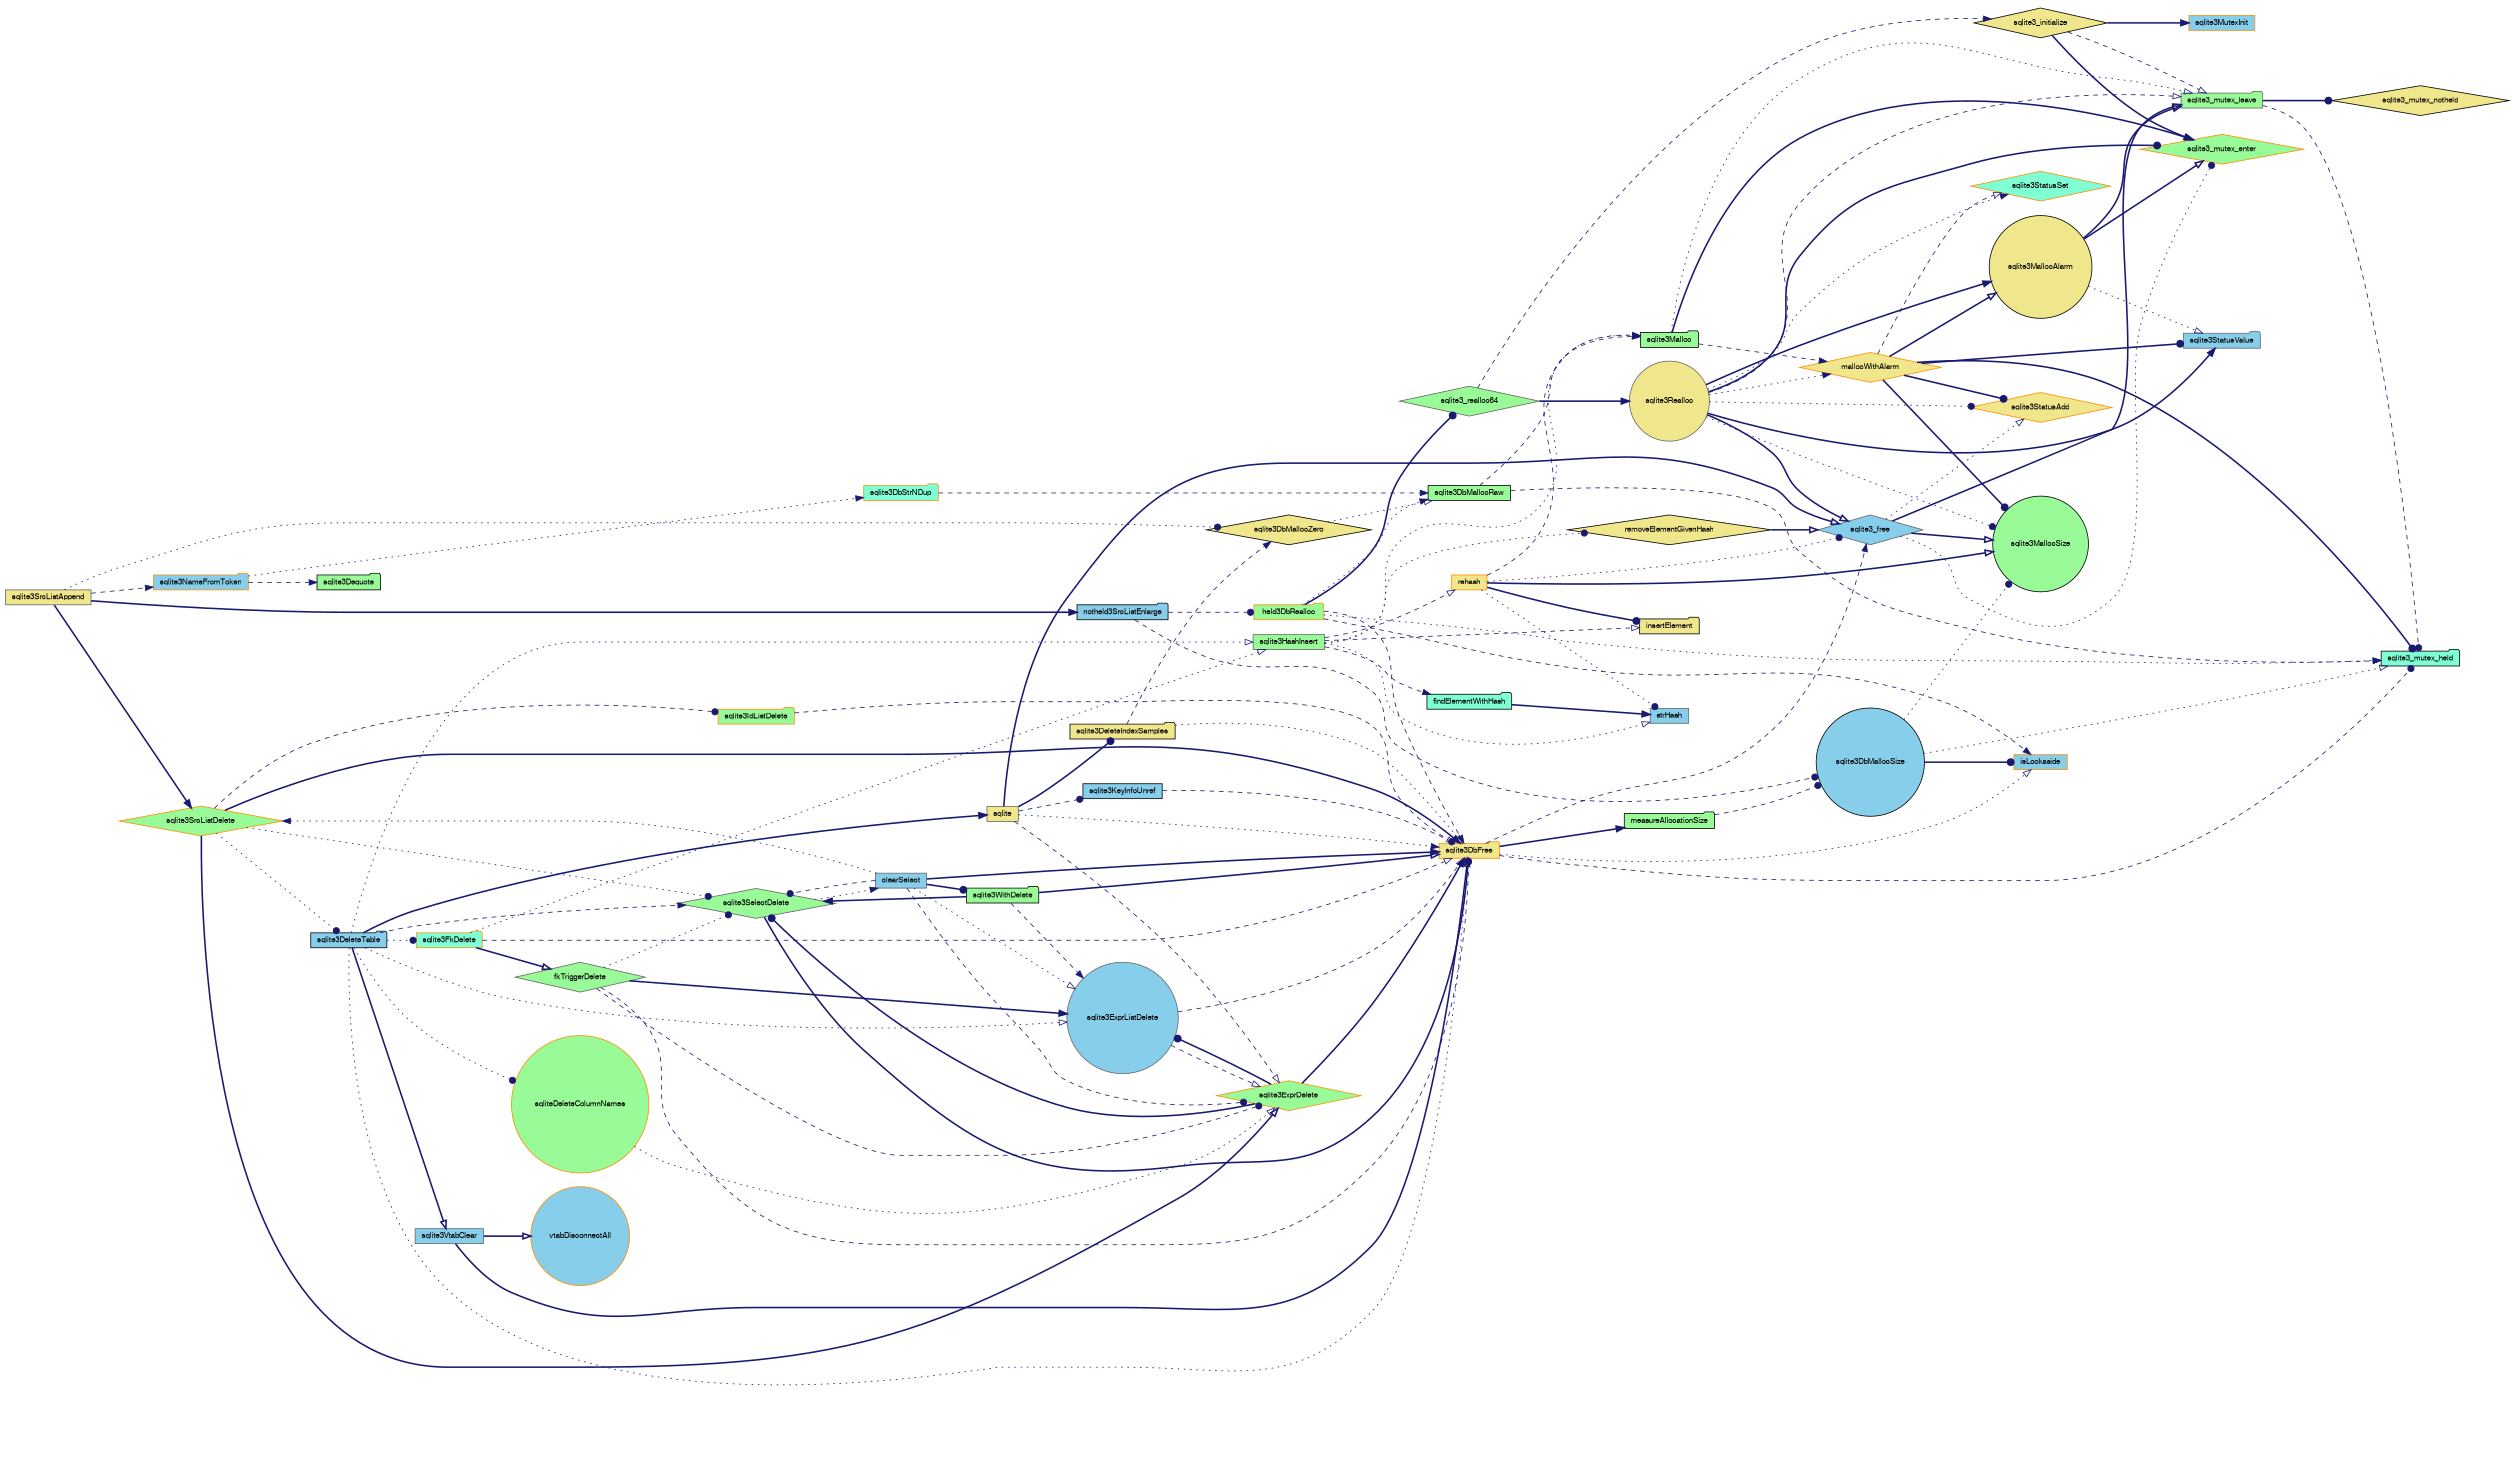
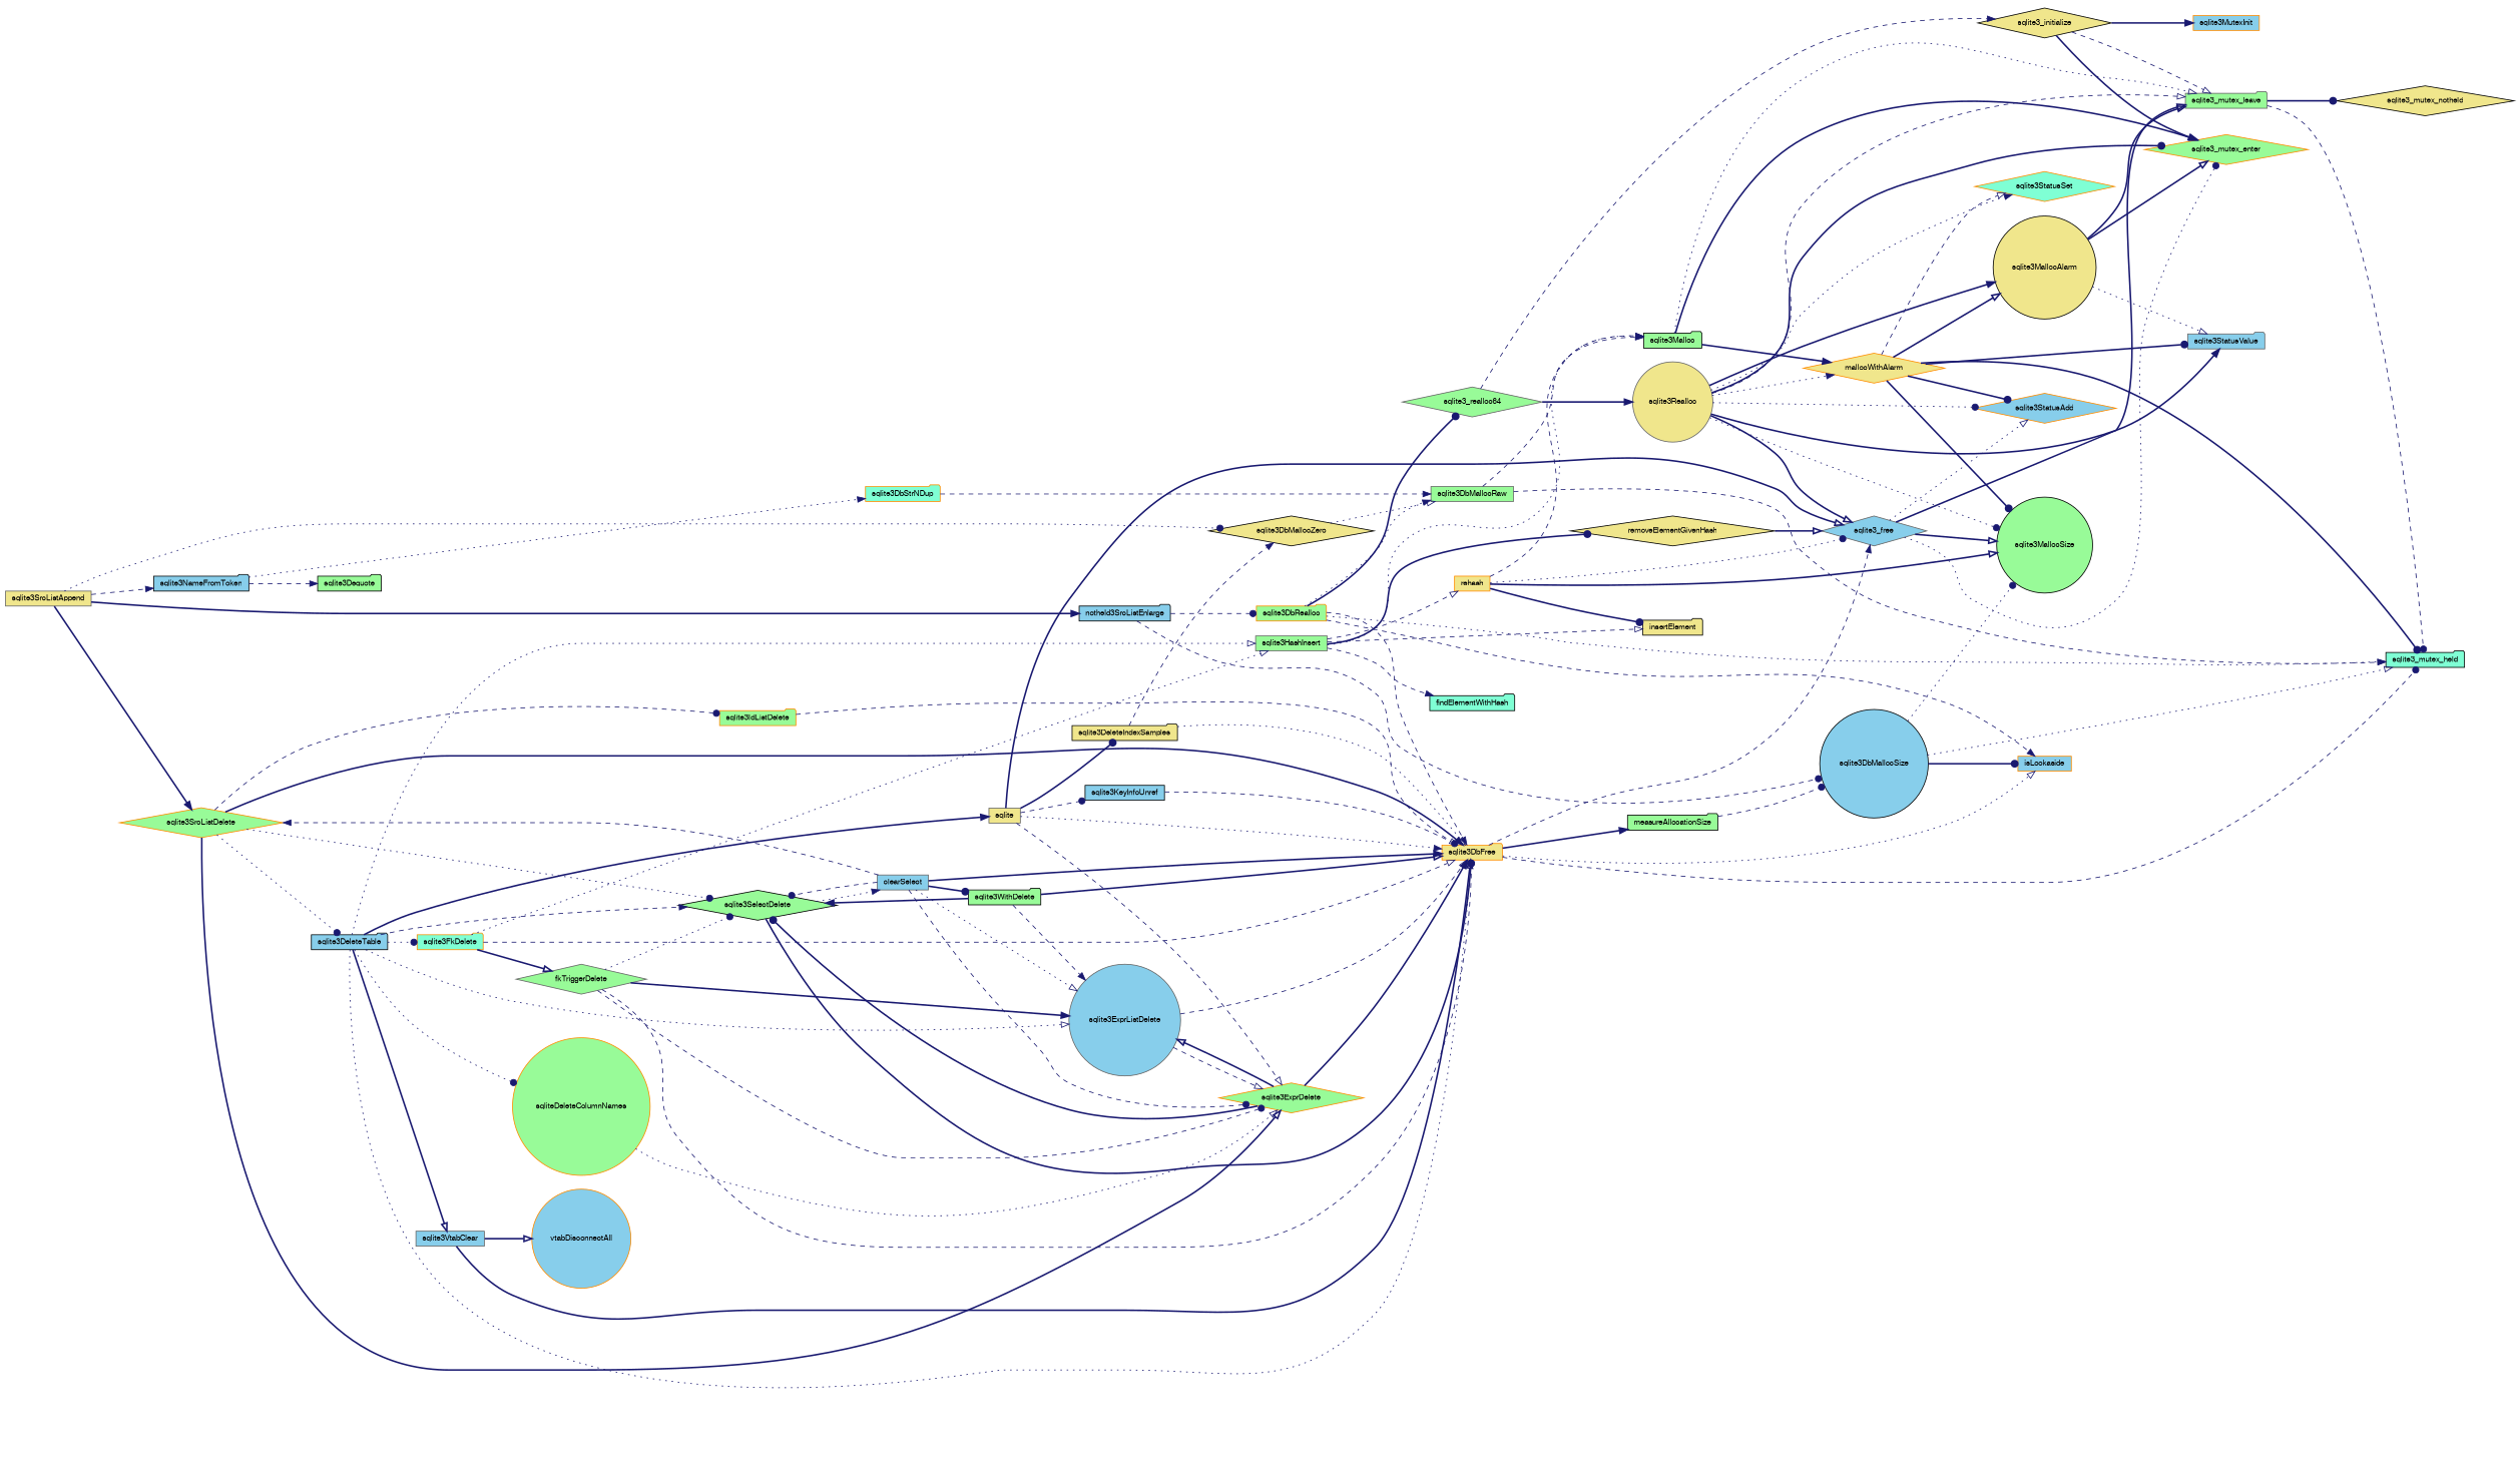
  digraph {
    rankdir=LR
    node [color=black fillcolor=palegreen fontname=FreeSans fontsize=10 shape=folder style=filled]
    edge [arrowhead=dot color=midnightblue fontname=FreeSans fontsize=10 labelfontname=FreeSans labelfontsize=10 style=bold]
    n1 [color=gray40 fillcolor=khaki fontcolor=black height=0.2 label=sqlite3SrcListAppend shape=box width=0.4]
    n2 [fillcolor=khaki height=0.2 label=sqlite3DbMallocZero shape=diamond width=0.4]
    n3 [fillcolor=skyblue height=0.2 label=notheld3SrcListEnlarge width=0.4]
    n4 [color=darkorange height=0.2 label=sqlite3SrcListDelete shape=diamond width=0.4]
-   n5 [color=darkorange fillcolor=skyblue height=0.2 label=sqlite3NameFromToken width=0.4]
-   n6 [height=0.2 label=sqlite3DbMallocRaw shape=box width=0.4]
-   n7 [color=darkorange height=0.2 label=held3DbRealloc width=0.4]
+   n5 [fillcolor=skyblue height=0.2 label=sqlite3NameFromToken width=0.4]
+   n6 [color=gray40 height=0.2 label=sqlite3DbMallocRaw shape=box width=0.4]
+   n7 [color=darkorange height=0.2 label=sqlite3DbRealloc width=0.4]
    n8 [fillcolor=skyblue height=0.2 label=sqlite3DbMallocSize shape=circle width=0.4]
    n9 [color=darkorange fillcolor=khaki height=0.2 label=sqlite3DbFree width=0.4]
    n10 [fillcolor=skyblue height=0.2 label=sqlite3DeleteTable width=0.4]
    n11 [color=darkorange height=0.2 label=sqlite3ExprDelete shape=diamond width=0.4]
-   n12 [color=gray40 height=0.2 label=sqlite3SelectDelete shape=diamond width=0.4]
+   n12 [height=0.2 label=sqlite3SelectDelete shape=diamond width=0.4]
    n13 [color=darkorange height=0.2 label=sqlite3IdListDelete width=0.4]
    n14 [color=darkorange fillcolor=aquamarine height=0.2 label=sqlite3DbStrNDup width=0.4]
    n15 [height=0.2 label=sqlite3Dequote width=0.4]
    n16 [fillcolor=aquamarine height=0.2 label=sqlite3_mutex_held width=0.4]
    n17 [height=0.2 label=sqlite3Malloc width=0.4]
    n18 [color=darkorange height=0.2 label=sqlite3_mutex_enter shape=diamond width=0.4]
    n19 [color=darkorange fillcolor=khaki height=0.2 label=mallocWithAlarm shape=diamond width=0.4]
    n20 [color=gray40 height=0.2 label=sqlite3_mutex_leave width=0.4]
    n21 [color=darkorange fillcolor=aquamarine height=0.2 label=sqlite3StatusSet shape=diamond width=0.4]
    n22 [color=gray40 fillcolor=skyblue height=0.2 label=sqlite3StatusValue width=0.4]
    n23 [fillcolor=khaki height=0.2 label=sqlite3MallocAlarm shape=circle width=0.4]
    n24 [height=0.2 label=sqlite3MallocSize shape=circle width=0.4]
-   n25 [color=darkorange fillcolor=khaki height=0.2 label=sqlite3StatusAdd shape=diamond width=0.4]
+   n25 [color=darkorange fillcolor=skyblue height=0.2 label=sqlite3StatusAdd shape=diamond width=0.4]
    n26 [fillcolor=khaki height=0.2 label=sqlite3_mutex_notheld shape=diamond width=0.4]
    n27 [color=darkorange fillcolor=skyblue height=0.2 label=isLookaside shape=box width=0.4]
    n28 [color=gray40 height=0.2 label=sqlite3_realloc64 shape=diamond width=0.4]
    n29 [height=0.2 label=measureAllocationSize width=0.4]
    n30 [color=gray40 fillcolor=skyblue height=0.2 label=sqlite3_free shape=diamond width=0.4]
    n31 [fillcolor=khaki height=0.2 label=sqlite3_initialize shape=diamond width=0.4]
    n32 [color=gray40 fillcolor=khaki height=0.2 label=sqlite3Realloc shape=circle width=0.4]
    n33 [color=darkorange fillcolor=skyblue height=0.2 label=sqlite3MutexInit shape=box width=0.4]
    n34 [color=gray40 height=0.2 label=sqlite3HashInsert shape=box width=0.4]
    n35 [color=gray40 fillcolor=khaki height=0.2 label=sqlite shape=box width=0.4]
    n36 [color=gray40 fillcolor=skyblue height=0.2 label=sqlite3ExprListDelete shape=circle width=0.4]
    n37 [color=darkorange fillcolor=aquamarine height=0.2 label=sqlite3FkDelete width=0.4]
    n38 [color=darkorange height=0.2 label=sqliteDeleteColumnNames shape=circle width=0.4]
    n39 [color=gray40 fillcolor=skyblue height=0.2 label=sqlite3VtabClear shape=box width=0.4]
    n40 [color=gray40 fillcolor=skyblue height=0.2 label=clearSelect shape=box width=0.4]
    n41 [fillcolor=aquamarine height=0.2 label=findElementWithHash width=0.4]
-   n42 [color=gray40 fillcolor=skyblue height=0.2 label=strHash shape=box width=0.4]
    n43 [fillcolor=khaki height=0.2 label=removeElementGivenHash shape=diamond width=0.4]
    n44 [color=darkorange fillcolor=khaki height=0.2 label=rehash shape=box width=0.4]
    n45 [fillcolor=khaki height=0.2 label=insertElement width=0.4]
    n46 [fillcolor=khaki height=0.2 label=sqlite3DeleteIndexSamples width=0.4]
    n47 [fillcolor=skyblue height=0.2 label=sqlite3KeyInfoUnref shape=box width=0.4]
    n48 [color=gray40 height=0.2 label=fkTriggerDelete shape=diamond width=0.4]
    n49 [color=darkorange fillcolor=skyblue height=0.2 label=vtabDisconnectAll shape=circle width=0.4]
    n50 [height=0.2 label=sqlite3WithDelete width=0.4]
    n1 -> n2 [style=dotted]
    n1 -> n3 [arrowhead=normal]
    n1 -> n4 [arrowhead=normal]
    n1 -> n5 [arrowhead=normal style=dashed]
    n2 -> n6 [arrowhead=onormal style=dotted]
    n3 -> n7 [style=dashed]
    n3 -> n8 [style=dashed]
    n4 -> n9 [arrowhead=normal]
    n4 -> n10 [style=dotted]
    n4 -> n11 [arrowhead=onormal]
    n4 -> n12 [style=dotted]
    n4 -> n13 [style=dashed]
    n5 -> n14 [arrowhead=normal style=dotted]
    n5 -> n15 [arrowhead=normal style=dashed]
    n6 -> n16 [arrowhead=normal style=dashed]
    n6 -> n17 [arrowhead=normal style=dashed]
    n7 -> n6 [arrowhead=normal style=dotted]
    n7 -> n9 [arrowhead=normal style=dashed]
    n7 -> n16 [arrowhead=normal style=dotted]
    n7 -> n27 [arrowhead=normal style=dashed]
    n7 -> n28
    n8 -> n16 [arrowhead=onormal style=dotted]
    n8 -> n24 [style=dotted]
    n8 -> n27
    n9 -> n16 [style=dashed]
    n9 -> n27 [arrowhead=onormal style=dotted]
    n9 -> n29 [arrowhead=normal]
    n9 -> n30 [arrowhead=normal style=dashed]
    n10 -> n9 [style=dotted]
    n10 -> n12 [arrowhead=normal style=dashed]
    n10 -> n34 [arrowhead=onormal style=dotted]
    n10 -> n35 [arrowhead=normal]
    n10 -> n36 [arrowhead=onormal style=dotted]
    n10 -> n37 [style=dotted]
    n10 -> n38 [style=dotted]
    n10 -> n39 [arrowhead=onormal]
    n11 -> n9 [arrowhead=normal]
    n11 -> n12
-   n11 -> n36
+   n11 -> n36 [arrowhead=onormal]
    n12 -> n9
    n12 -> n40 [arrowhead=normal style=dotted]
    n13 -> n9 [arrowhead=onormal style=dashed]
    n14 -> n6 [arrowhead=normal style=dashed]
    n17 -> n18 [arrowhead=onormal]
-   n17 -> n19 [arrowhead=normal style=dashed]
+   n17 -> n19 [arrowhead=normal]
    n17 -> n20 [arrowhead=onormal style=dotted]
    n19 -> n16
    n19 -> n21 [arrowhead=onormal style=dashed]
    n19 -> n22
    n19 -> n23 [arrowhead=onormal]
    n19 -> n24
    n19 -> n25
    n20 -> n16 [style=dashed]
    n20 -> n26
    n23 -> n18 [arrowhead=onormal]
    n23 -> n20 [arrowhead=onormal]
    n23 -> n22 [arrowhead=onormal style=dotted]
    n28 -> n31 [arrowhead=normal style=dashed]
    n28 -> n32 [arrowhead=normal]
    n29 -> n8 [style=dashed]
    n30 -> n18 [style=dotted]
    n30 -> n20 [arrowhead=onormal]
    n30 -> n24 [arrowhead=onormal]
    n30 -> n25 [arrowhead=onormal style=dotted]
    n31 -> n18 [arrowhead=normal]
    n31 -> n20 [arrowhead=onormal style=dashed]
    n31 -> n33 [arrowhead=normal]
    n32 -> n18
    n32 -> n19 [arrowhead=normal style=dotted]
    n32 -> n20 [arrowhead=onormal style=dashed]
    n32 -> n21 [arrowhead=normal style=dotted]
    n32 -> n22 [arrowhead=normal]
    n32 -> n23 [arrowhead=normal]
    n32 -> n24 [style=dotted]
    n32 -> n25 [style=dotted]
    n32 -> n30 [arrowhead=onormal]
    n34 -> n17 [arrowhead=normal style=dotted]
    n34 -> n41 [arrowhead=normal style=dashed]
-   n34 -> n42 [arrowhead=onormal style=dotted]
-   n34 -> n43 [style=dotted]
+   n34 -> n43
    n34 -> n44 [arrowhead=onormal style=dashed]
    n34 -> n45 [arrowhead=onormal style=dashed]
    n35 -> n9 [arrowhead=normal style=dotted]
    n35 -> n11 [arrowhead=onormal style=dashed]
    n35 -> n30 [arrowhead=onormal]
    n35 -> n46
    n35 -> n47 [style=dashed]
    n36 -> n9 [arrowhead=onormal style=dashed]
    n36 -> n11 [arrowhead=onormal style=dashed]
    n37 -> n9 [arrowhead=onormal style=dashed]
    n37 -> n34 [arrowhead=onormal style=dotted]
    n37 -> n48 [arrowhead=onormal]
    n38 -> n11 [arrowhead=onormal style=dotted]
    n39 -> n9 [arrowhead=onormal]
    n39 -> n49 [arrowhead=onormal]
-   n40 -> n4 [arrowhead=normal style=dotted]
+   n40 -> n4 [arrowhead=normal style=dashed]
    n40 -> n9 [arrowhead=normal]
    n40 -> n11 [style=dashed]
    n40 -> n12 [style=dashed]
    n40 -> n36 [arrowhead=onormal style=dotted]
    n40 -> n50
-   n41 -> n42 [arrowhead=normal]
    n43 -> n30 [arrowhead=onormal]
    n44 -> n17 [arrowhead=onormal style=dashed]
    n44 -> n24 [arrowhead=onormal]
    n44 -> n30 [style=dotted]
-   n44 -> n42 [style=dotted]
    n44 -> n45
    n46 -> n2 [arrowhead=normal style=dashed]
    n46 -> n9 [arrowhead=onormal style=dotted]
    n47 -> n9 [style=dashed]
    n48 -> n9 [style=dashed]
    n48 -> n11 [style=dashed]
    n48 -> n12 [style=dotted]
    n48 -> n36 [arrowhead=normal]
    n50 -> n9 [arrowhead=onormal]
    n50 -> n12 [arrowhead=normal]
    n50 -> n36 [arrowhead=normal style=dashed]
  }
